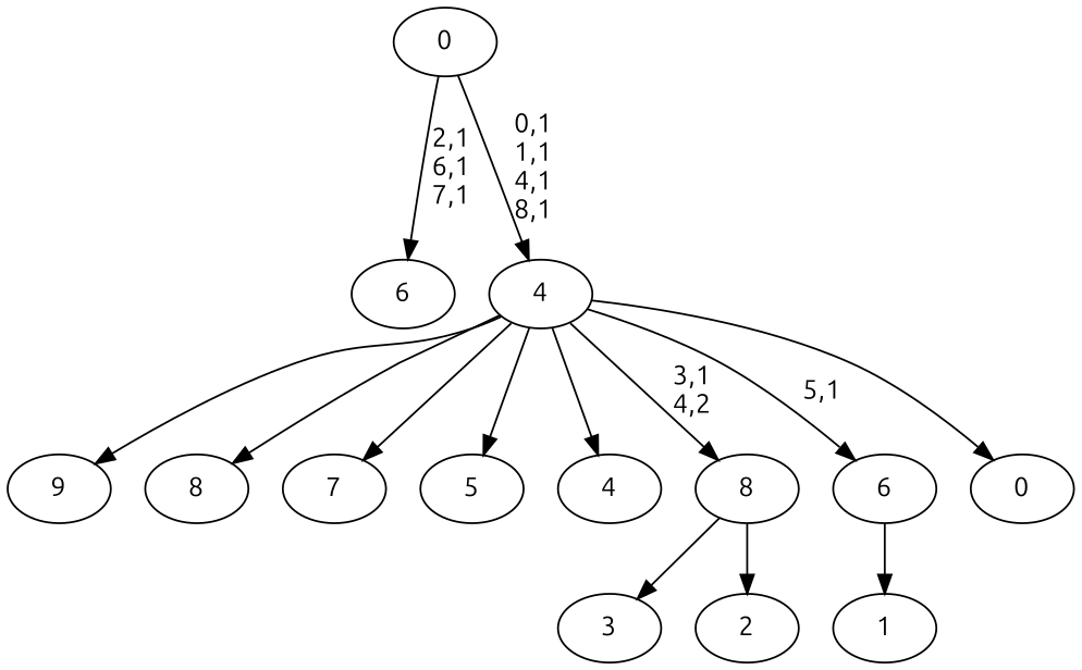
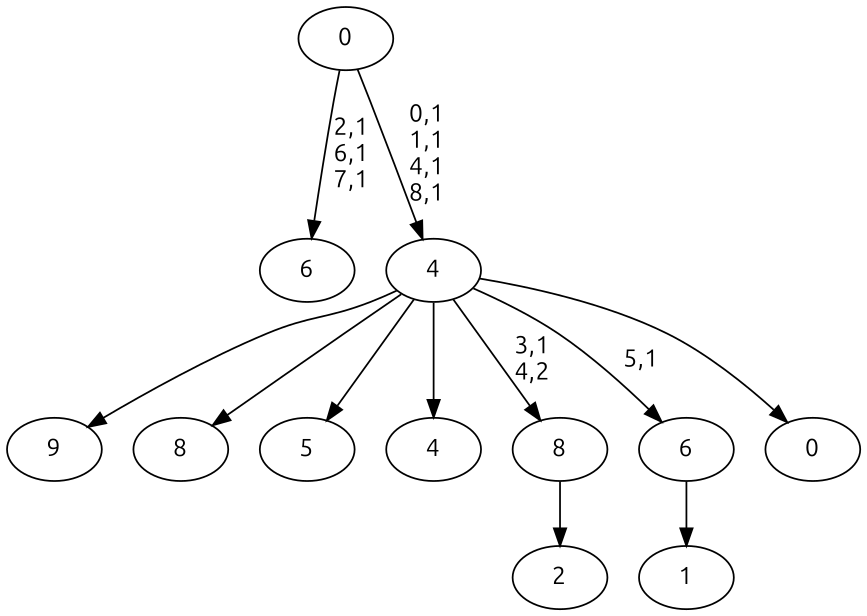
  digraph {
    fontname=Ubuntu
    node [fontname=Ubuntu]
    edge [fontname=Ubuntu]
    n1 [label=9]
    n2 [label=8]
-   n3 [label=7]
    n4 [label=6]
    n5 [label=5]
    n6 [label=4]
-   n7 [label=3]
    n8 [label=2]
    8
    n10 [label=1]
    6
    n12 [label=0]
    4
    0
-   8 -> n7
    8 -> n8
    6 -> n10
    4 -> n1
    4 -> n2
-   4 -> n3
    4 -> n5
    4 -> n6
    4 -> 8 [label="3,1\n4,2"]
    4 -> 6 [label="5,1"]
    4 -> n12
    0 -> n4 [label="2,1\n6,1\n7,1"]
    0 -> 4 [label="0,1\n1,1\n4,1\n8,1"]
  }
